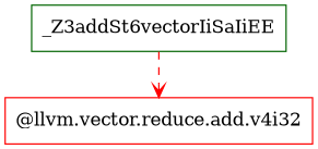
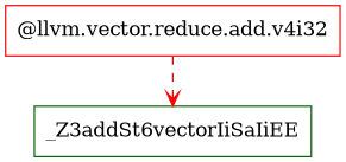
  digraph {
    fontname="DejaVu Serif"
    node [shape=rectangle fontname="DejaVu Serif"]
    n1 [label=_Z3addSt6vectorIiSaIiEE color=darkgreen]
    n2 [label="@llvm.vector.reduce.add.v4i32" color=red]
-   n1 -> n2 [color=red style=dashed arrowhead=vee fontname="DejaVu Serif"]
+   n2 -> n1 [color=red style=dashed arrowhead=vee fontname="DejaVu Serif"]
  }
